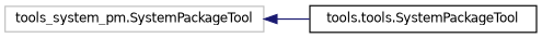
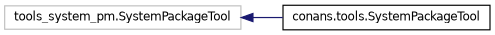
  digraph {
    rankdir=LR
    node [fillcolor=white fontname=Helvetica fontsize=10 shape=record style=filled]
    n1 [color=grey75 height=0.2 label="tools_system_pm.SystemPackageTool" width=0.4]
-   n2 [color=black height=0.2 label="tools.tools.SystemPackageTool" width=0.4]
+   n2 [color=black height=0.2 label="conans.tools.SystemPackageTool" width=0.4]
    n1 -> n2 [color=midnightblue dir=back fontname=Helvetica fontsize=10 labelfontname=Helvetica labelfontsize=10 style=solid]
  }
